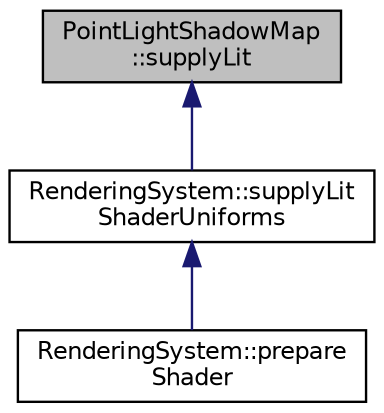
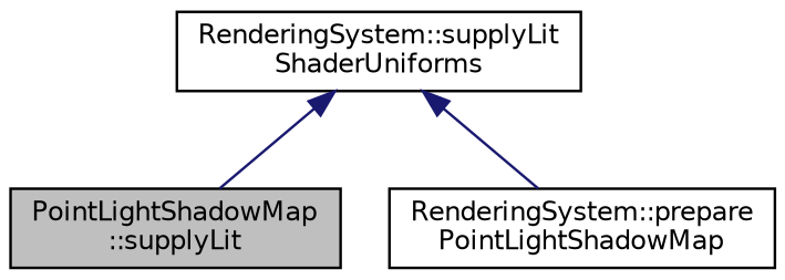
  digraph {
    rankdir=TB
    node [color=black fillcolor=white fontname=Helvetica fontsize=10 shape=record style=filled]
    edge [color=midnightblue dir=back fontname=Helvetica fontsize=10 labelfontname=Helvetica labelfontsize=10 style=solid]
    n1 [fillcolor=grey75 fontcolor=black height=0.2 label="PointLightShadowMap\l::supplyLit" width=0.4]
    n2 [height=0.2 label="RenderingSystem::supplyLit\lShaderUniforms" width=0.4]
-   n3 [height=0.2 label="RenderingSystem::prepare\lShader" width=0.4]
-   n1 -> n2
+   n3 [height=0.2 label="RenderingSystem::prepare\lPointLightShadowMap" width=0.4]
+   n2 -> n1
    n2 -> n3
  }
